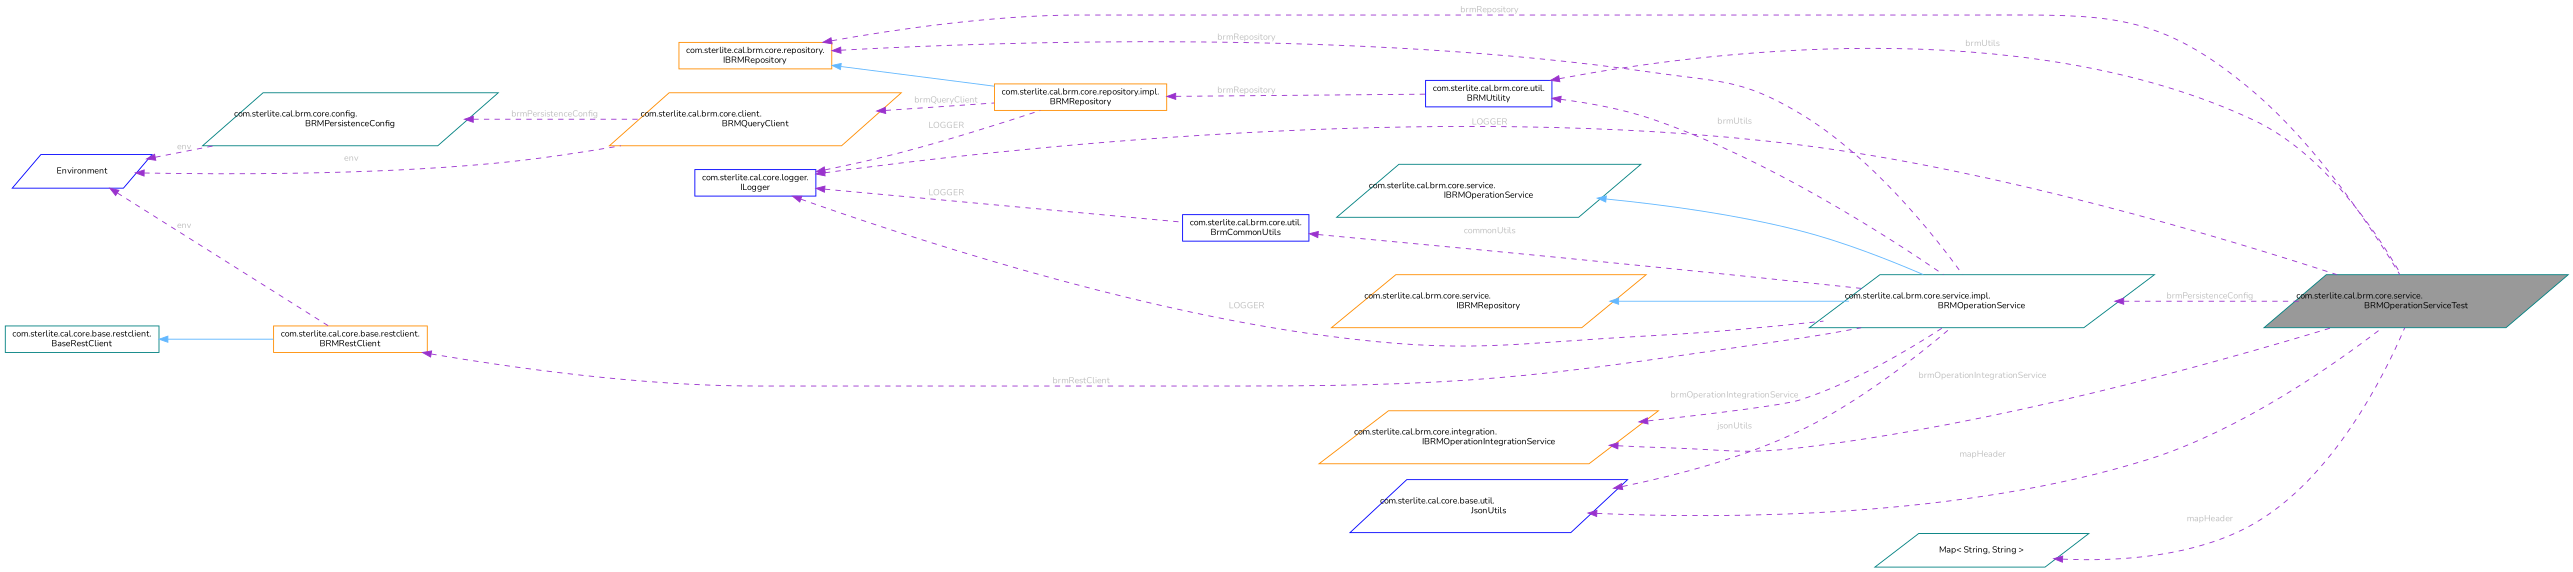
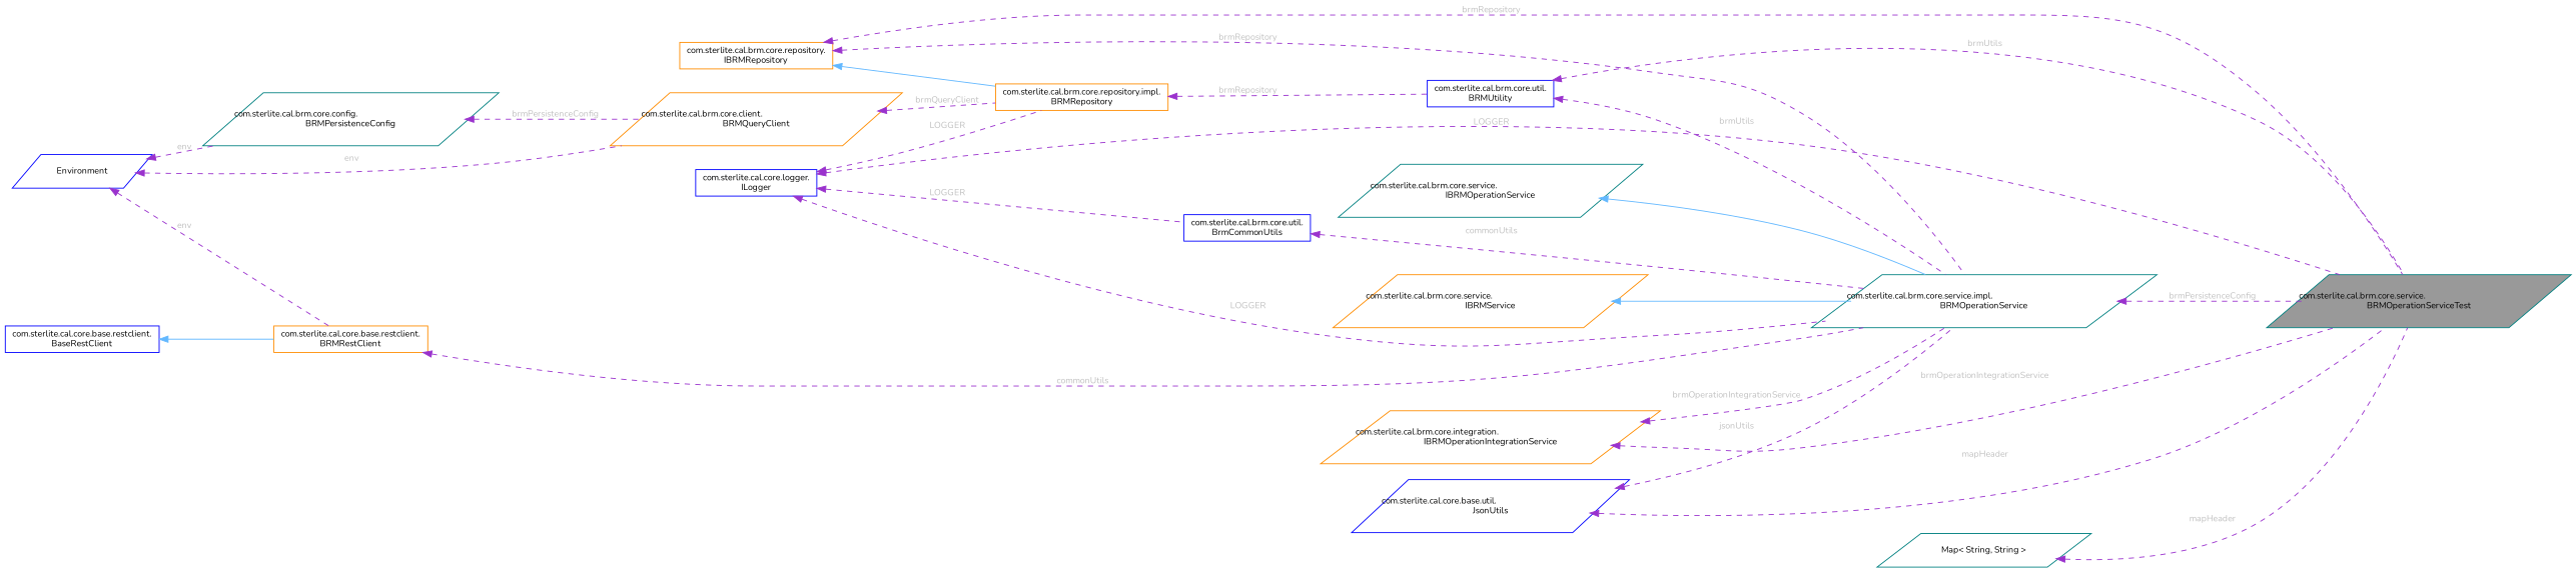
  digraph {
    fontname=Nunito
    rankdir=LR
    node [color=teal fillcolor=white fontname=Nunito fontsize=10 shape=parallelogram style=filled]
    edge [color=darkorchid3 dir=back fontcolor=grey fontname=Nunito fontsize=10 labelfontname=Helvetica labelfontsize=10 style=dashed]
    n1 [fillcolor=grey60 fontcolor=black height=0.2 label="com.sterlite.cal.brm.core.service.\lBRMOperationServiceTest" width=0.4]
    n2 [color=blue height=0.2 label="com.sterlite.cal.core.logger.\lILogger" shape=box width=0.4]
    n3 [height=0.2 label="com.sterlite.cal.brm.core.service.impl.\lBRMOperationService" width=0.4]
    n4 [color=darkorange height=0.2 label="com.sterlite.cal.brm.core.repository.impl.\lBRMRepository" shape=box width=0.4]
    n5 [color=blue height=0.2 label="com.sterlite.cal.brm.core.util.\lBrmCommonUtils" shape=box width=0.4]
    n6 [color=blue height=0.2 label="com.sterlite.cal.brm.core.util.\lBRMUtility" shape=box width=0.4]
    n7 [height=0.2 label="com.sterlite.cal.brm.core.service.\lIBRMOperationService" width=0.4]
-   n8 [color=darkorange height=0.2 label="com.sterlite.cal.brm.core.service.\lIBRMRepository" width=0.4]
+   n8 [color=darkorange height=0.2 label="com.sterlite.cal.brm.core.service.\lIBRMService" width=0.4]
    n9 [color=darkorange height=0.2 label="com.sterlite.cal.brm.core.integration.\lIBRMOperationIntegrationService" width=0.4]
    n10 [color=blue height=0.2 label="com.sterlite.cal.core.base.util.\lJsonUtils" width=0.4]
    n11 [color=darkorange height=0.2 label="com.sterlite.cal.brm.core.repository.\lIBRMRepository" shape=box width=0.4]
    n12 [color=darkorange height=0.2 label="com.sterlite.cal.brm.core.client.\lBRMQueryClient" width=0.4]
    n13 [height=0.2 label="com.sterlite.cal.brm.core.config.\lBRMPersistenceConfig" width=0.4]
    n14 [color=blue height=0.2 label=Environment width=0.4]
    n15 [color=darkorange height=0.2 label="com.sterlite.cal.core.base.restclient.\lBRMRestClient" shape=box width=0.4]
-   n16 [height=0.2 label="com.sterlite.cal.core.base.restclient.\lBaseRestClient" shape=box width=0.4]
+   n16 [color=blue height=0.2 label="com.sterlite.cal.core.base.restclient.\lBaseRestClient" shape=box width=0.4]
    n17 [height=0.2 label="Map\< String, String \>" width=0.4]
    n2 -> n1 [label=" LOGGER"]
    n2 -> n3 [label=" LOGGER"]
    n2 -> n4 [label=" LOGGER"]
    n2 -> n5 [label=" LOGGER"]
    n3 -> n1 [label=" brmPersistenceConfig"]
    n4 -> n6 [label=" brmRepository"]
    n5 -> n3 [label=" commonUtils"]
    n6 -> n1 [label=" brmUtils"]
    n6 -> n3 [label=" brmUtils"]
    n7 -> n3 [color=steelblue1 style=solid fontcolor=""]
    n8 -> n3 [color=steelblue1 style=solid fontcolor=""]
    n9 -> n1 [label=" brmOperationIntegrationService"]
    n9 -> n3 [label=" brmOperationIntegrationService"]
    n10 -> n1 [label=" mapHeader"]
    n10 -> n3 [label=" jsonUtils"]
    n11 -> n1 [label=" brmRepository"]
    n11 -> n3 [label=" brmRepository"]
    n11 -> n4 [color=steelblue1 style=solid fontcolor=""]
    n12 -> n4 [label=" brmQueryClient"]
    n13 -> n12 [label=" brmPersistenceConfig"]
    n14 -> n12 [label=" env"]
    n14 -> n13 [label=" env"]
    n14 -> n15 [label=" env"]
-   n15 -> n3 [label=" brmRestClient"]
+   n15 -> n3 [label=" commonUtils"]
    n16 -> n15 [color=steelblue1 style=solid fontcolor=""]
    n17 -> n1 [label=" mapHeader"]
  }
